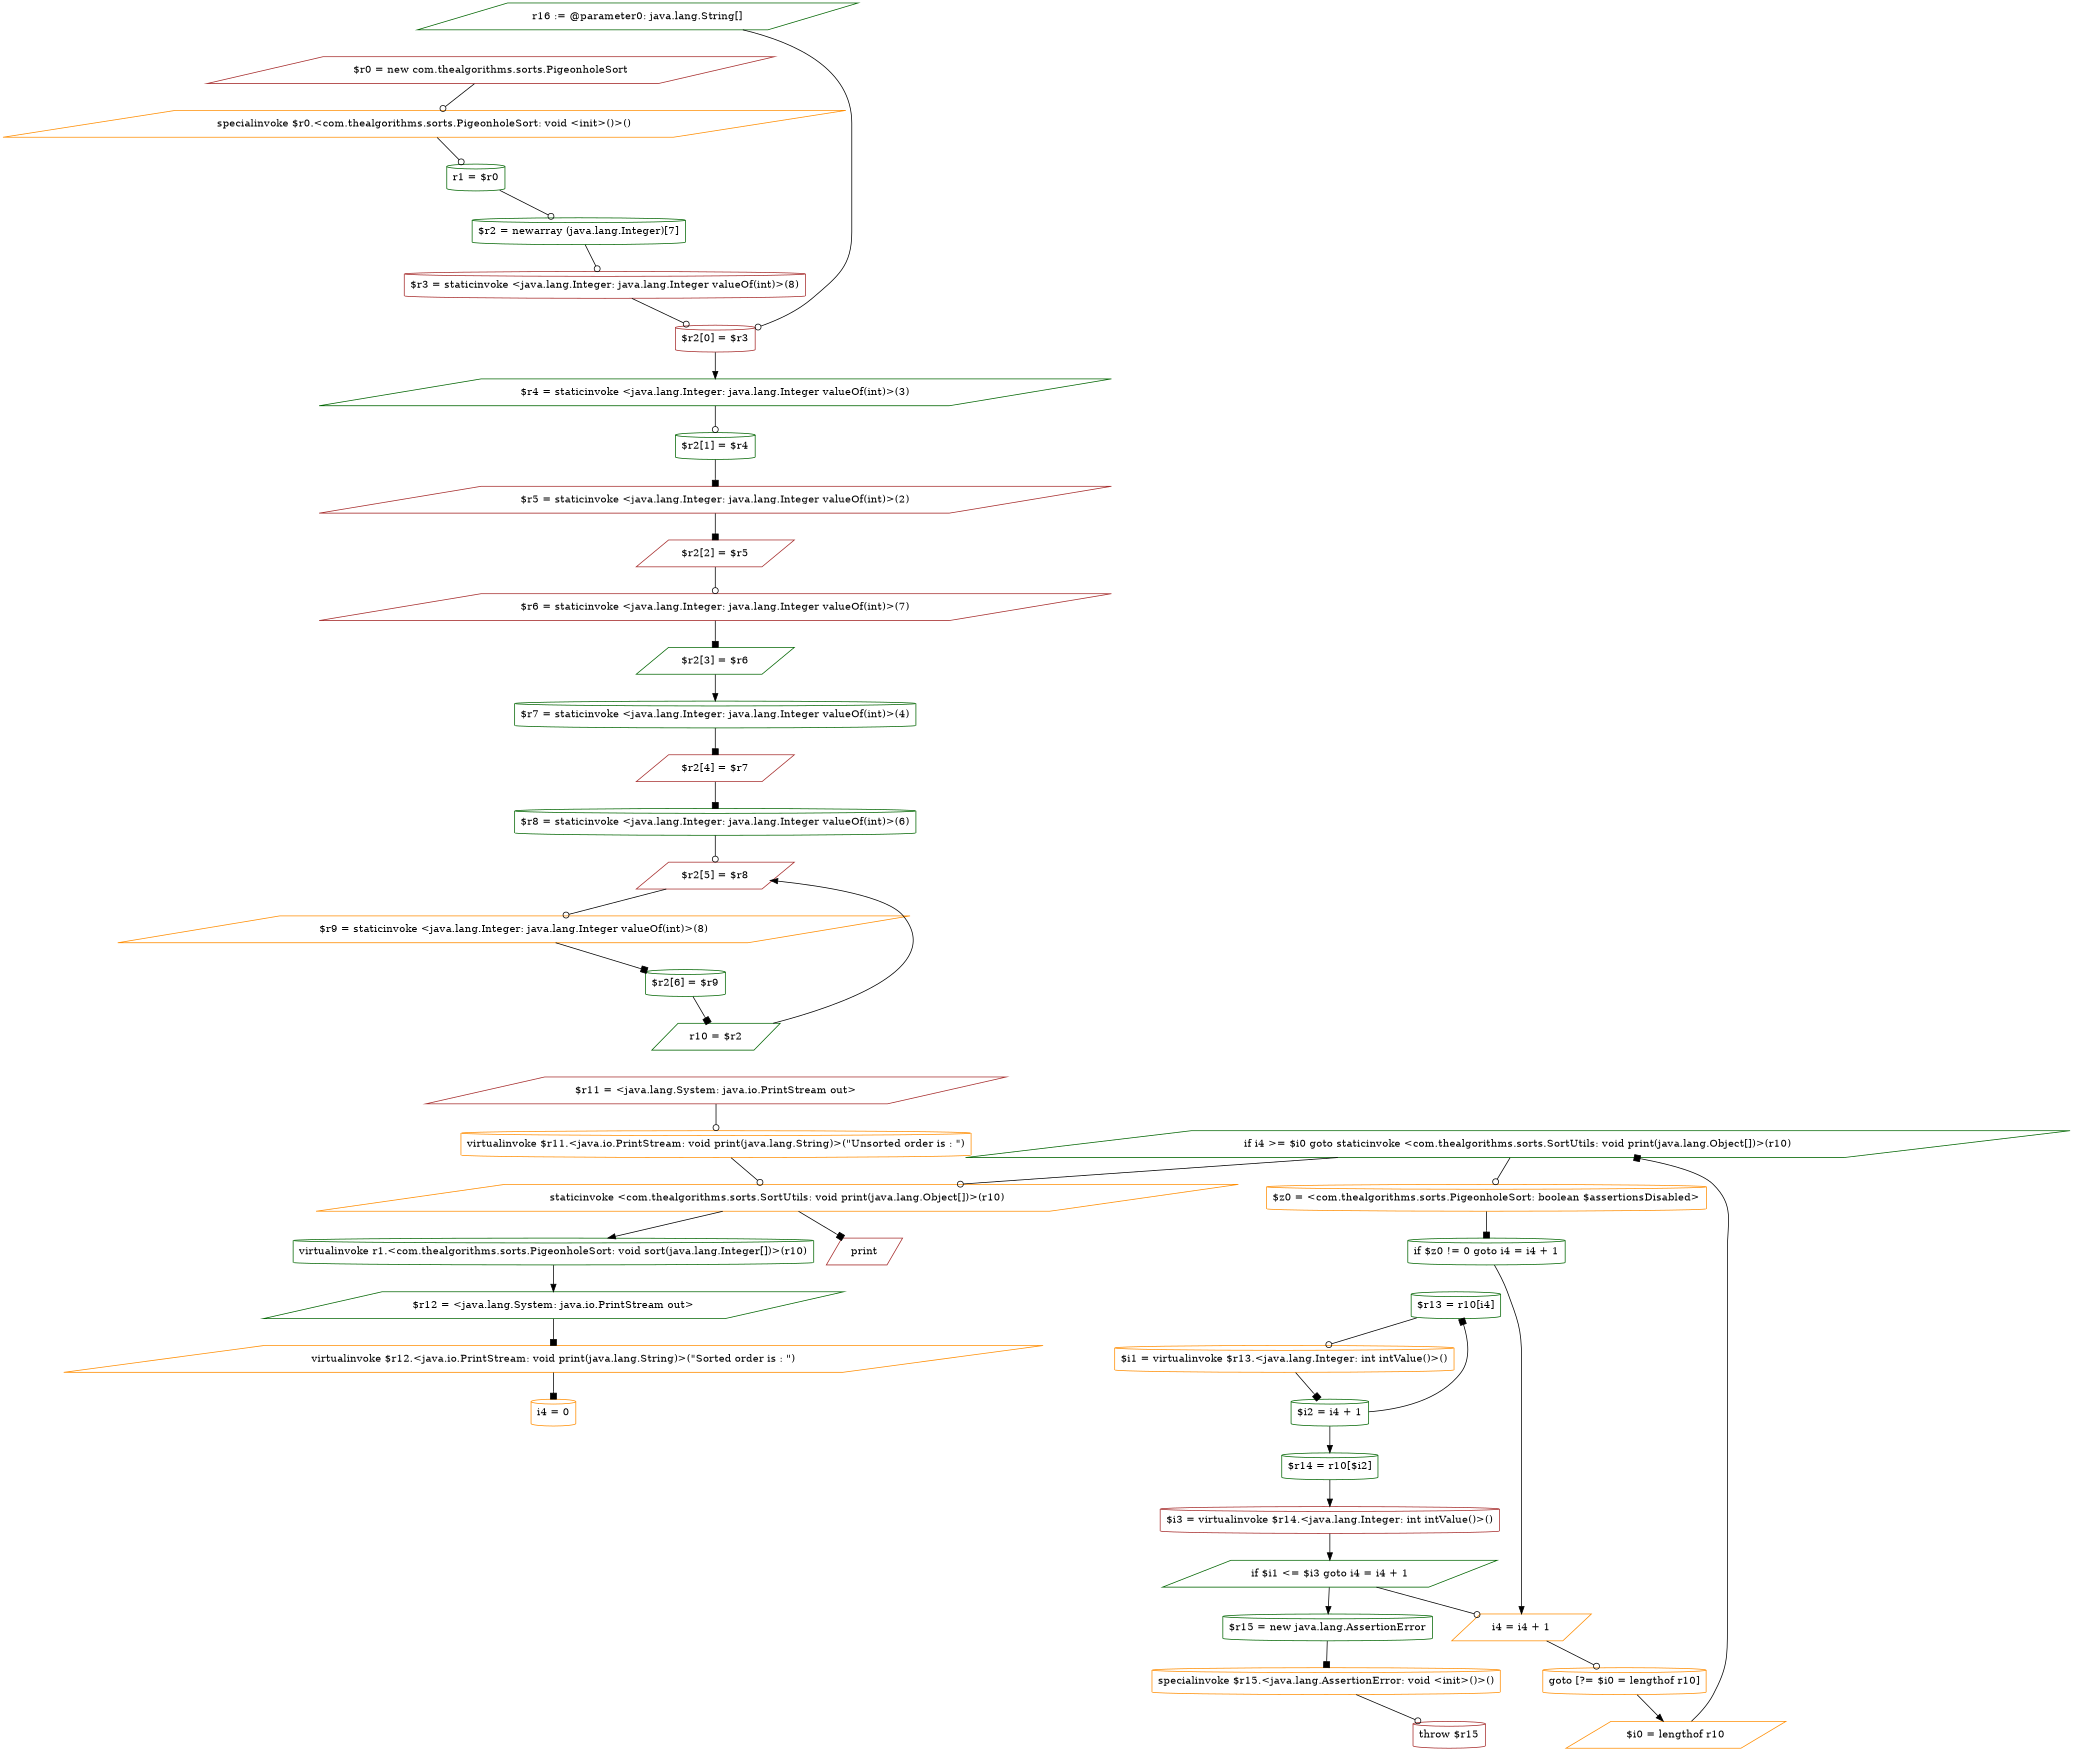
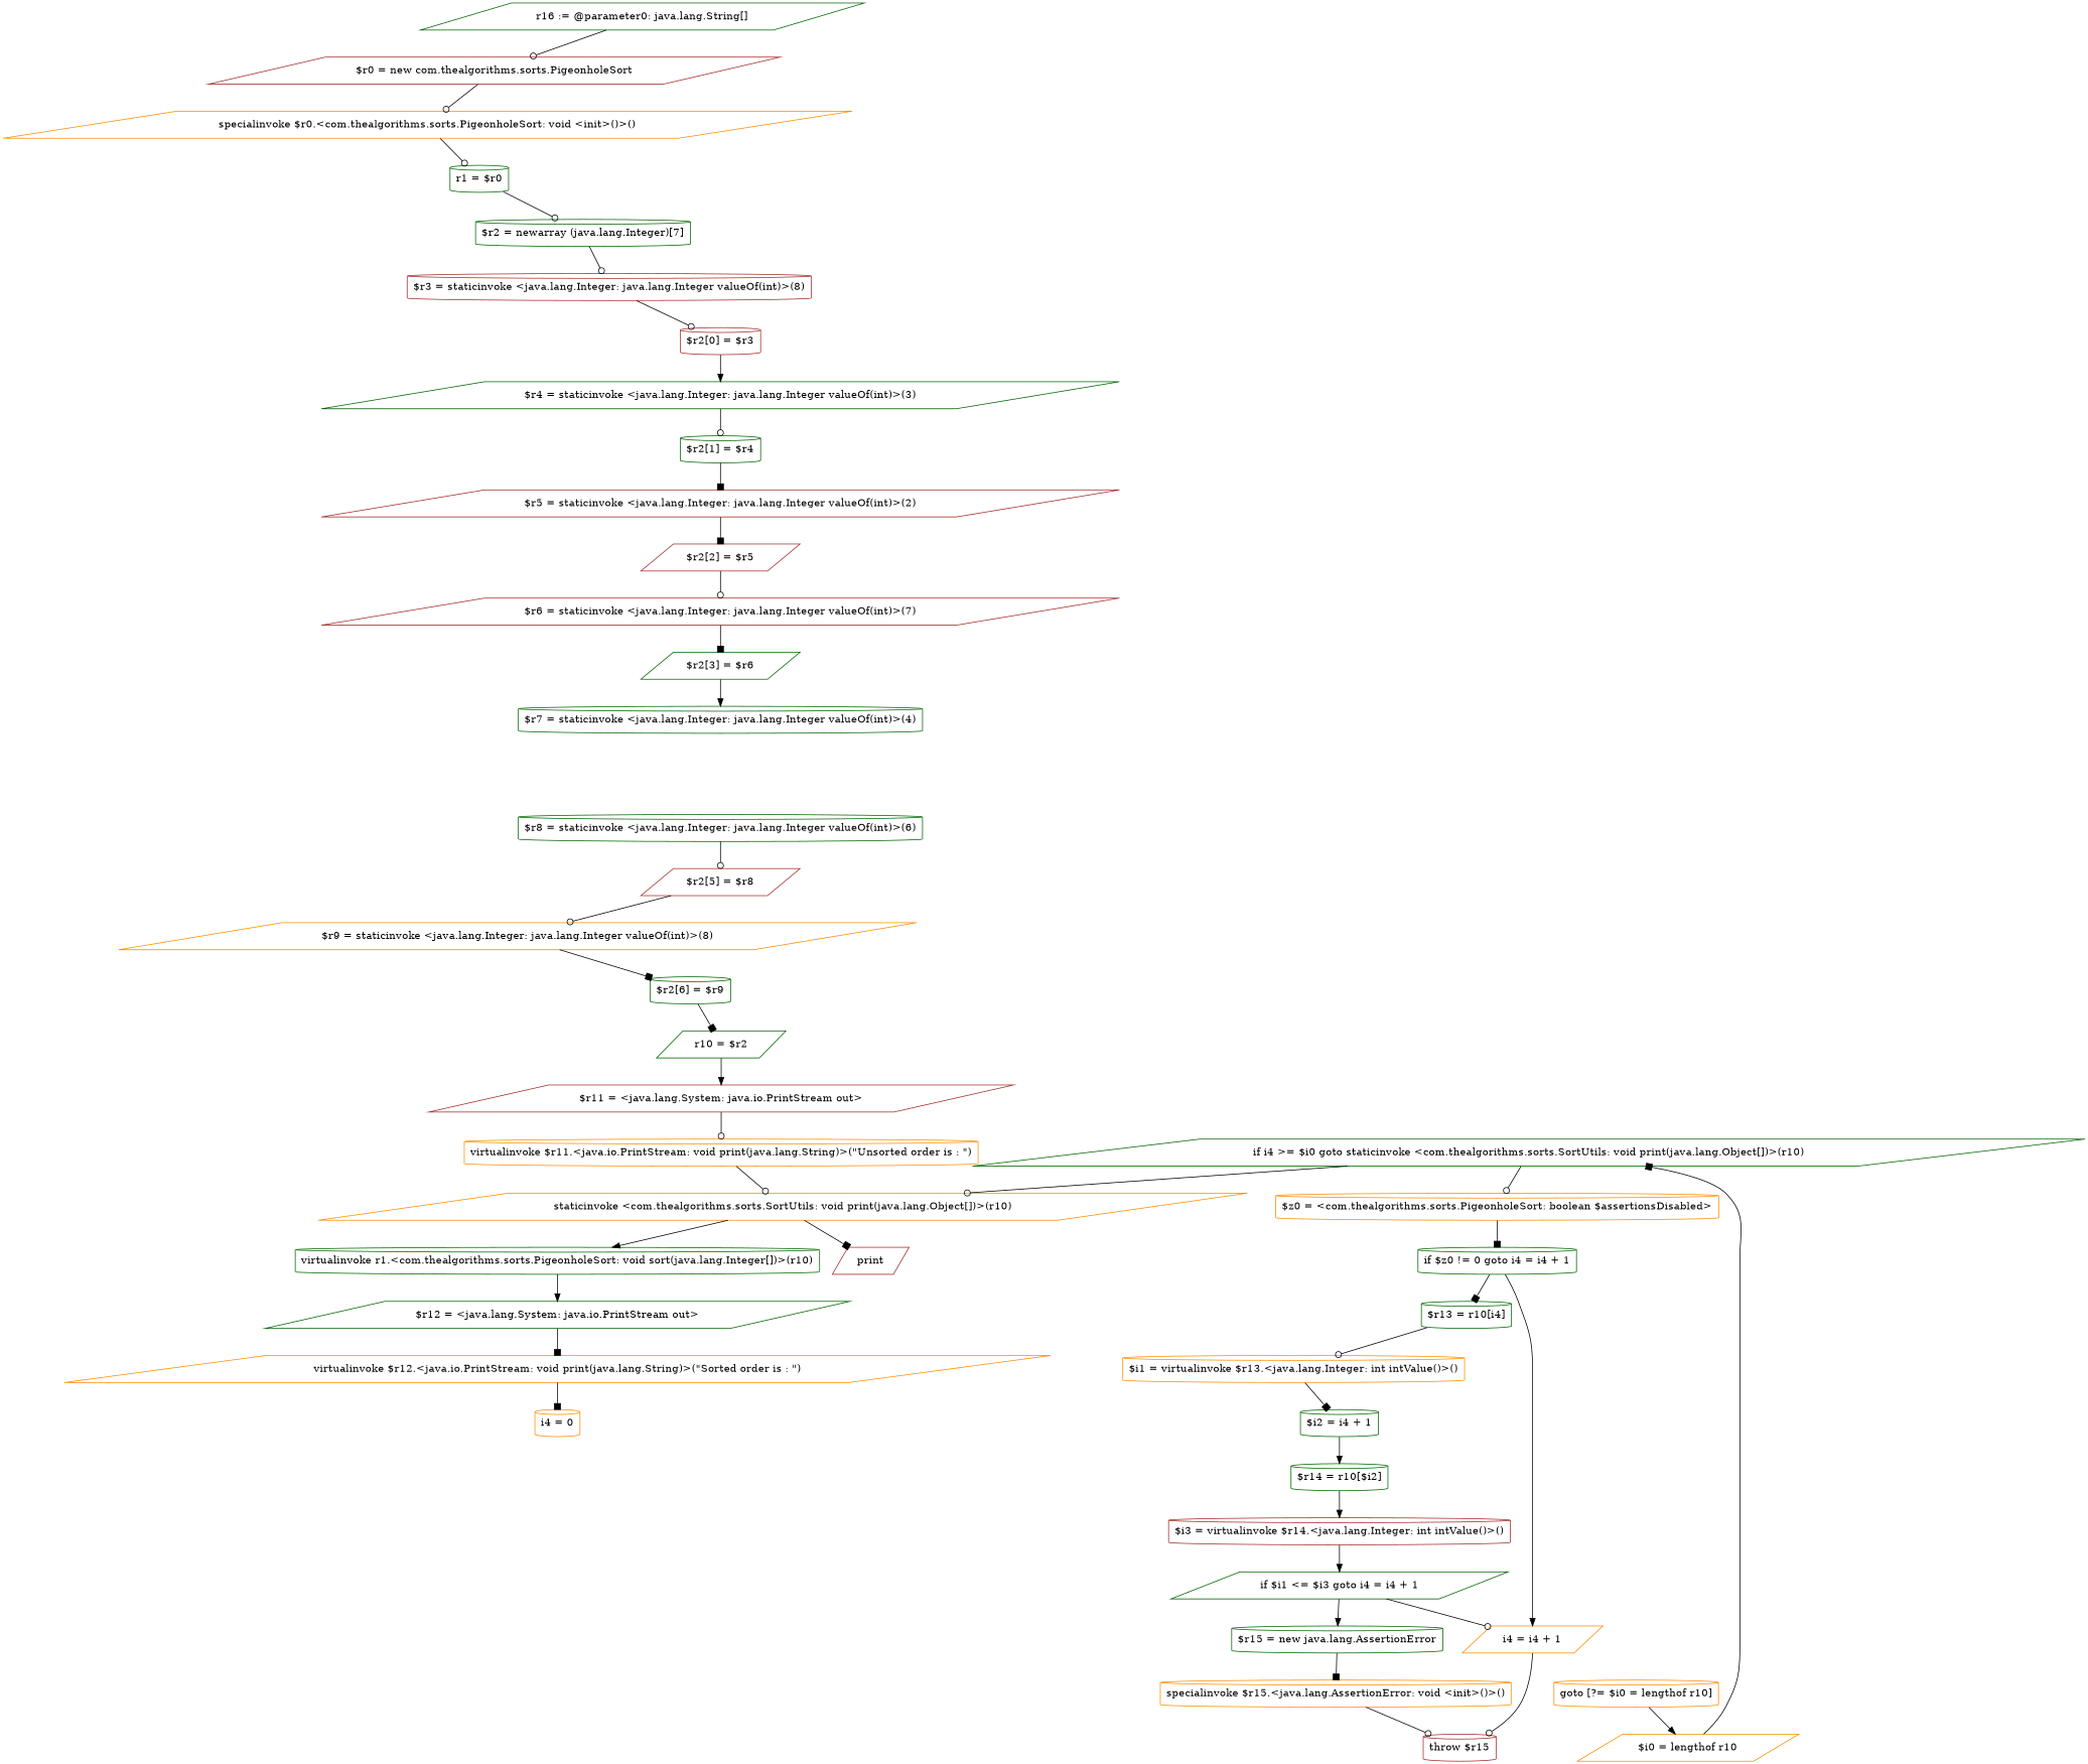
  digraph {
    node [color=darkgreen shape=cylinder]
    edge [arrowhead=odot]
    "r16 := @parameter0: java.lang.String[]" [shape=parallelogram]
    "$r0 = new com.thealgorithms.sorts.PigeonholeSort" [color=brown shape=parallelogram]
    "specialinvoke $r0.<com.thealgorithms.sorts.PigeonholeSort: void <init>()>()" [color=darkorange shape=parallelogram]
    "r1 = $r0"
    "$r2 = newarray (java.lang.Integer)[7]"
    "$r3 = staticinvoke <java.lang.Integer: java.lang.Integer valueOf(int)>(8)" [color=brown]
    "$r2[0] = $r3" [color=brown]
    "$r4 = staticinvoke <java.lang.Integer: java.lang.Integer valueOf(int)>(3)" [shape=parallelogram]
    "$r2[1] = $r4"
    "$r5 = staticinvoke <java.lang.Integer: java.lang.Integer valueOf(int)>(2)" [color=brown shape=parallelogram]
    "$r2[2] = $r5" [color=brown shape=parallelogram]
    "$r6 = staticinvoke <java.lang.Integer: java.lang.Integer valueOf(int)>(7)" [color=brown shape=parallelogram]
    "$r2[3] = $r6" [shape=parallelogram]
    "$r7 = staticinvoke <java.lang.Integer: java.lang.Integer valueOf(int)>(4)"
-   "$r2[4] = $r7" [color=brown shape=parallelogram]
    "$r8 = staticinvoke <java.lang.Integer: java.lang.Integer valueOf(int)>(6)"
    "$r2[5] = $r8" [color=brown shape=parallelogram]
    "$r9 = staticinvoke <java.lang.Integer: java.lang.Integer valueOf(int)>(8)" [color=darkorange shape=parallelogram]
    "$r2[6] = $r9"
    "r10 = $r2" [shape=parallelogram]
    "$r11 = <java.lang.System: java.io.PrintStream out>" [color=brown shape=parallelogram]
    "virtualinvoke $r11.<java.io.PrintStream: void print(java.lang.String)>(\"Unsorted order is : \")" [color=darkorange]
    "staticinvoke <com.thealgorithms.sorts.SortUtils: void print(java.lang.Object[])>(r10)" [color=darkorange shape=parallelogram]
    "virtualinvoke r1.<com.thealgorithms.sorts.PigeonholeSort: void sort(java.lang.Integer[])>(r10)"
    n25 [color=brown label=print shape=parallelogram]
    "$r12 = <java.lang.System: java.io.PrintStream out>" [shape=parallelogram]
    "virtualinvoke $r12.<java.io.PrintStream: void print(java.lang.String)>(\"Sorted order is : \")" [color=darkorange shape=parallelogram]
    "i4 = 0" [color=darkorange]
    "$i0 = lengthof r10" [color=darkorange shape=parallelogram]
    "if i4 >= $i0 goto staticinvoke <com.thealgorithms.sorts.SortUtils: void print(java.lang.Object[])>(r10)" [shape=parallelogram]
    "$z0 = <com.thealgorithms.sorts.PigeonholeSort: boolean $assertionsDisabled>" [color=darkorange]
    "if $z0 != 0 goto i4 = i4 + 1"
    "$r13 = r10[i4]"
    "i4 = i4 + 1" [color=darkorange shape=parallelogram]
    "$i1 = virtualinvoke $r13.<java.lang.Integer: int intValue()>()" [color=darkorange]
    "goto [?= $i0 = lengthof r10]" [color=darkorange]
    "$i2 = i4 + 1"
    "$r14 = r10[$i2]"
    "$i3 = virtualinvoke $r14.<java.lang.Integer: int intValue()>()" [color=brown]
    "if $i1 <= $i3 goto i4 = i4 + 1" [shape=parallelogram]
    "$r15 = new java.lang.AssertionError"
    "specialinvoke $r15.<java.lang.AssertionError: void <init>()>()" [color=darkorange]
    "throw $r15" [color=brown]
-   "r16 := @parameter0: java.lang.String[]" -> "$r2[0] = $r3"
+   "r16 := @parameter0: java.lang.String[]" -> "$r0 = new com.thealgorithms.sorts.PigeonholeSort"
    "$r0 = new com.thealgorithms.sorts.PigeonholeSort" -> "specialinvoke $r0.<com.thealgorithms.sorts.PigeonholeSort: void <init>()>()"
    "specialinvoke $r0.<com.thealgorithms.sorts.PigeonholeSort: void <init>()>()" -> "r1 = $r0"
    "r1 = $r0" -> "$r2 = newarray (java.lang.Integer)[7]"
    "$r2 = newarray (java.lang.Integer)[7]" -> "$r3 = staticinvoke <java.lang.Integer: java.lang.Integer valueOf(int)>(8)"
    "$r3 = staticinvoke <java.lang.Integer: java.lang.Integer valueOf(int)>(8)" -> "$r2[0] = $r3"
    "$r2[0] = $r3" -> "$r4 = staticinvoke <java.lang.Integer: java.lang.Integer valueOf(int)>(3)" [arrowhead=normal]
    "$r4 = staticinvoke <java.lang.Integer: java.lang.Integer valueOf(int)>(3)" -> "$r2[1] = $r4"
    "$r2[1] = $r4" -> "$r5 = staticinvoke <java.lang.Integer: java.lang.Integer valueOf(int)>(2)" [arrowhead=box]
    "$r5 = staticinvoke <java.lang.Integer: java.lang.Integer valueOf(int)>(2)" -> "$r2[2] = $r5" [arrowhead=box]
    "$r2[2] = $r5" -> "$r6 = staticinvoke <java.lang.Integer: java.lang.Integer valueOf(int)>(7)"
    "$r6 = staticinvoke <java.lang.Integer: java.lang.Integer valueOf(int)>(7)" -> "$r2[3] = $r6" [arrowhead=box]
    "$r2[3] = $r6" -> "$r7 = staticinvoke <java.lang.Integer: java.lang.Integer valueOf(int)>(4)" [arrowhead=normal]
-   "$r7 = staticinvoke <java.lang.Integer: java.lang.Integer valueOf(int)>(4)" -> "$r2[4] = $r7" [arrowhead=box]
-   "$r2[4] = $r7" -> "$r8 = staticinvoke <java.lang.Integer: java.lang.Integer valueOf(int)>(6)" [arrowhead=box]
    "$r8 = staticinvoke <java.lang.Integer: java.lang.Integer valueOf(int)>(6)" -> "$r2[5] = $r8"
    "$r2[5] = $r8" -> "$r9 = staticinvoke <java.lang.Integer: java.lang.Integer valueOf(int)>(8)"
    "$r9 = staticinvoke <java.lang.Integer: java.lang.Integer valueOf(int)>(8)" -> "$r2[6] = $r9" [arrowhead=box]
    "$r2[6] = $r9" -> "r10 = $r2" [arrowhead=box]
-   "r10 = $r2" -> "$r2[5] = $r8" [arrowhead=normal]
+   "r10 = $r2" -> "$r11 = <java.lang.System: java.io.PrintStream out>" [arrowhead=normal]
    "$r11 = <java.lang.System: java.io.PrintStream out>" -> "virtualinvoke $r11.<java.io.PrintStream: void print(java.lang.String)>(\"Unsorted order is : \")"
    "virtualinvoke $r11.<java.io.PrintStream: void print(java.lang.String)>(\"Unsorted order is : \")" -> "staticinvoke <com.thealgorithms.sorts.SortUtils: void print(java.lang.Object[])>(r10)"
    "staticinvoke <com.thealgorithms.sorts.SortUtils: void print(java.lang.Object[])>(r10)" -> "virtualinvoke r1.<com.thealgorithms.sorts.PigeonholeSort: void sort(java.lang.Integer[])>(r10)" [arrowhead=normal]
    "staticinvoke <com.thealgorithms.sorts.SortUtils: void print(java.lang.Object[])>(r10)" -> n25 [arrowhead=box]
    "virtualinvoke r1.<com.thealgorithms.sorts.PigeonholeSort: void sort(java.lang.Integer[])>(r10)" -> "$r12 = <java.lang.System: java.io.PrintStream out>" [arrowhead=normal]
    "$r12 = <java.lang.System: java.io.PrintStream out>" -> "virtualinvoke $r12.<java.io.PrintStream: void print(java.lang.String)>(\"Sorted order is : \")" [arrowhead=box]
    "virtualinvoke $r12.<java.io.PrintStream: void print(java.lang.String)>(\"Sorted order is : \")" -> "i4 = 0" [arrowhead=box]
    "$i0 = lengthof r10" -> "if i4 >= $i0 goto staticinvoke <com.thealgorithms.sorts.SortUtils: void print(java.lang.Object[])>(r10)" [arrowhead=box]
    "if i4 >= $i0 goto staticinvoke <com.thealgorithms.sorts.SortUtils: void print(java.lang.Object[])>(r10)" -> "staticinvoke <com.thealgorithms.sorts.SortUtils: void print(java.lang.Object[])>(r10)"
    "if i4 >= $i0 goto staticinvoke <com.thealgorithms.sorts.SortUtils: void print(java.lang.Object[])>(r10)" -> "$z0 = <com.thealgorithms.sorts.PigeonholeSort: boolean $assertionsDisabled>"
    "$z0 = <com.thealgorithms.sorts.PigeonholeSort: boolean $assertionsDisabled>" -> "if $z0 != 0 goto i4 = i4 + 1" [arrowhead=box]
-   "$i2 = i4 + 1" -> "$r13 = r10[i4]" [arrowhead=box]
+   "if $z0 != 0 goto i4 = i4 + 1" -> "$r13 = r10[i4]" [arrowhead=box]
    "if $z0 != 0 goto i4 = i4 + 1" -> "i4 = i4 + 1" [arrowhead=normal]
    "$r13 = r10[i4]" -> "$i1 = virtualinvoke $r13.<java.lang.Integer: int intValue()>()"
-   "i4 = i4 + 1" -> "goto [?= $i0 = lengthof r10]"
+   "i4 = i4 + 1" -> "throw $r15"
    "$i1 = virtualinvoke $r13.<java.lang.Integer: int intValue()>()" -> "$i2 = i4 + 1" [arrowhead=box]
    "goto [?= $i0 = lengthof r10]" -> "$i0 = lengthof r10" [arrowhead=normal]
    "$i2 = i4 + 1" -> "$r14 = r10[$i2]" [arrowhead=normal]
    "$r14 = r10[$i2]" -> "$i3 = virtualinvoke $r14.<java.lang.Integer: int intValue()>()" [arrowhead=normal]
    "$i3 = virtualinvoke $r14.<java.lang.Integer: int intValue()>()" -> "if $i1 <= $i3 goto i4 = i4 + 1" [arrowhead=normal]
    "if $i1 <= $i3 goto i4 = i4 + 1" -> "i4 = i4 + 1"
    "if $i1 <= $i3 goto i4 = i4 + 1" -> "$r15 = new java.lang.AssertionError" [arrowhead=normal]
    "$r15 = new java.lang.AssertionError" -> "specialinvoke $r15.<java.lang.AssertionError: void <init>()>()" [arrowhead=box]
    "specialinvoke $r15.<java.lang.AssertionError: void <init>()>()" -> "throw $r15"
  }
